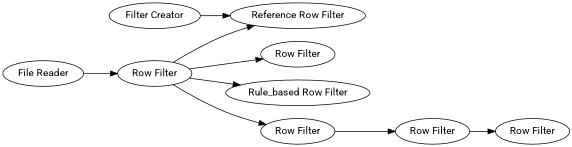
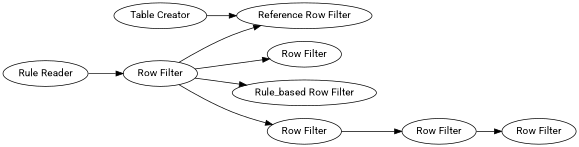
  digraph {
    fontname=Roboto
    rankdir=LR
    node [fontname=Roboto]
    edge [fontname=Roboto]
-   n1 [label="Filter Creator"]
+   n1 [label="Table Creator"]
    n2 [label="Reference Row Filter"]
    n3 [label="Row Filter"]
    n4 [label="Row Filter"]
    n5 [label="Rule_based Row Filter"]
    n6 [label="Row Filter"]
    n7 [label="Row Filter"]
-   n8 [label="File Reader"]
+   n8 [label="Rule Reader"]
    n9 [label="Row Filter"]
    n1 -> n2
    n3 -> n2
    n3 -> n4
    n3 -> n5
    n3 -> n6
    n6 -> n7
    n7 -> n9
    n8 -> n3
  }
